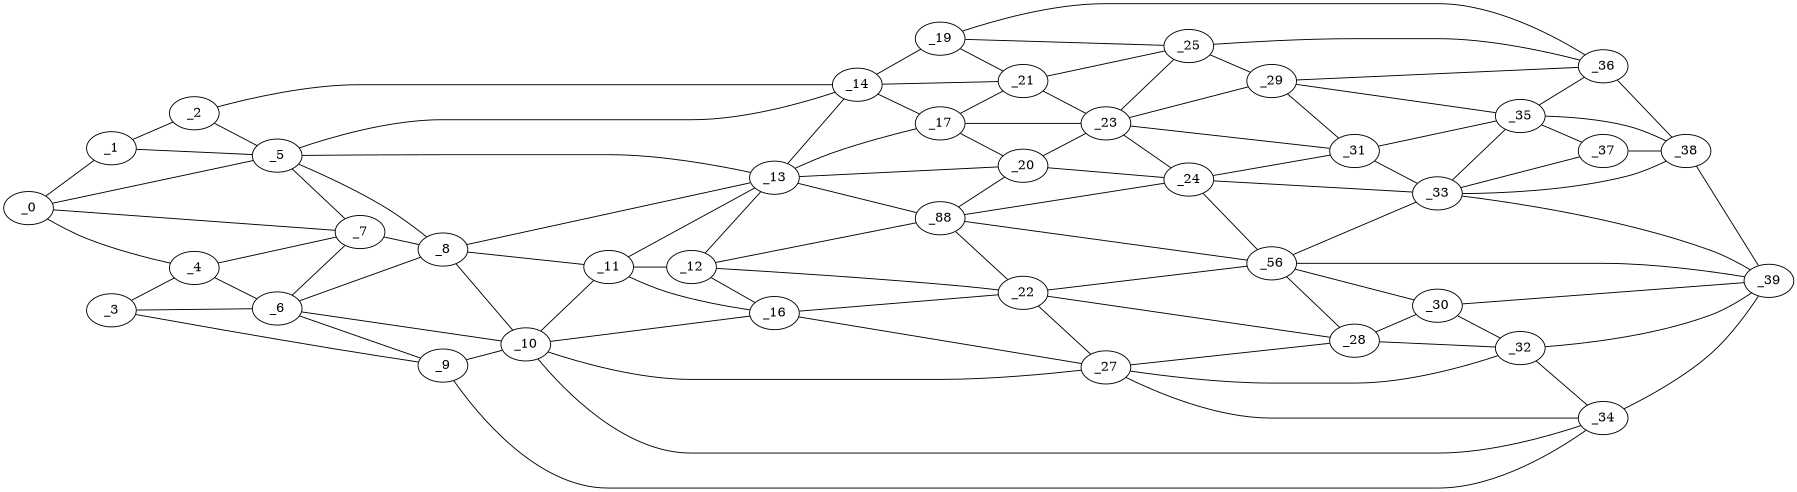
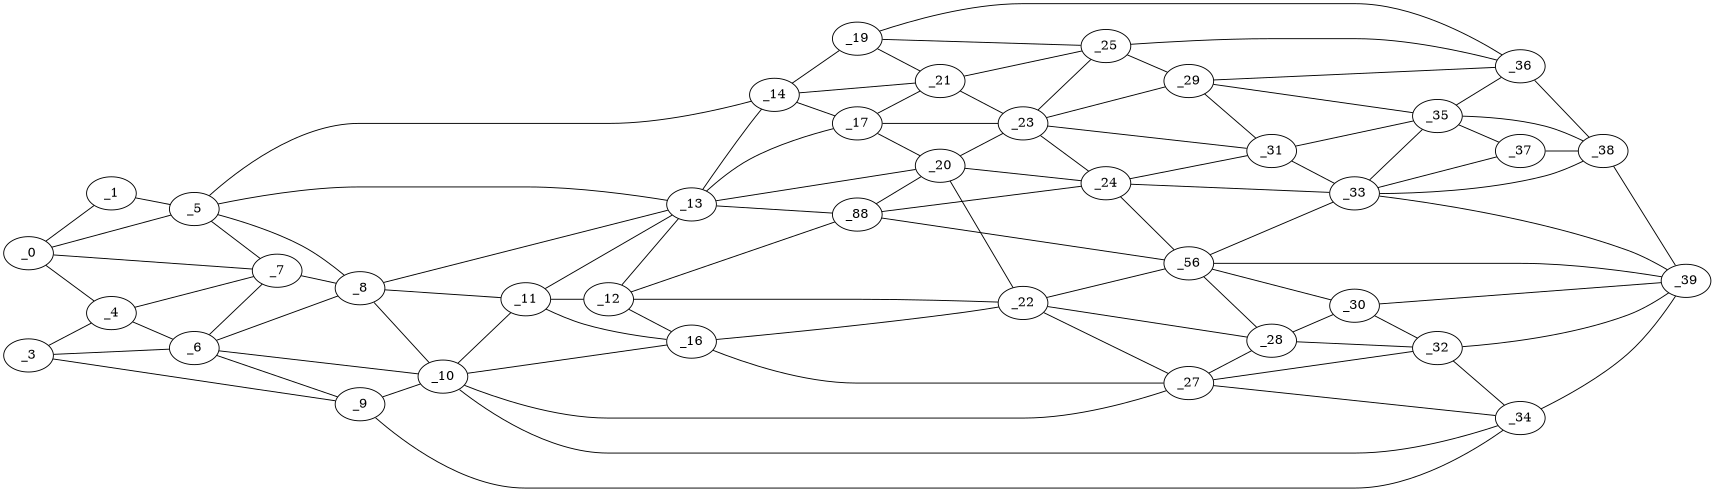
  graph {
    rankdir=LR
    node [x=88 y=43]
    edge [valence=2]
    _0 [x=19 y=60]
    _1 [x=20 y=86]
    _4 [x=29]
    _5 [x=30 y=72]
    _7 [x=41 y=47]
-   _2 [x=25 y=95]
    _3 [x=27 y=15]
    _6 [x=36 y=27]
    _9 [x=48 y=8]
    _14 [x=68 y=98]
    _8 [x=45 y=46]
    _13 [x=66 y=71]
    _10 [x=58 y=16]
    _34 [x=102 y=14]
    _17 [x=73 y=85]
    _19 [x=77 y=107]
    _21 [x=79 y=94]
    _11 [x=60 y=48]
    n19 [label=_88 x=76 y=66]
    _20 [x=78 y=74]
    _23 [x=83 y=91]
    _25 [y=102]
    _36 [x=107 y=97]
    _16 [x=70 y=39]
    _27 [x=93 y=28]
    _39 [x=117 y=53]
    _12 [x=65 y=48]
    _22 [x=81 y=47]
    _24 [y=72]
    n30 [label=_56 x=92 y=52]
    _28 [x=93]
    _32 [x=101 y=38]
    _30 [x=96 y=44]
    _31 [x=96 y=78]
    _33 [x=101 y=69]
    _29 [x=95 y=88]
    _38 [x=115 y=65]
    _35 [x=107 y=83]
    _37 [x=109 y=70]
    _0 -- _1 [valence=1]
    _0 -- _4 [valence=1]
    _0 -- _5 [valence=1]
    _0 -- _7
    _1 -- _5
-   _1 -- _2 [valence=1]
    _4 -- _7 [valence=1]
    _4 -- _6
    _5 -- _7 [valence=1]
    _5 -- _14 [valence=1]
    _5 -- _8
    _5 -- _13
    _7 -- _8
-   _2 -- _5
-   _2 -- _14
    _3 -- _4
    _3 -- _6 [valence=1]
    _3 -- _9 [valence=1]
    _6 -- _7 [valence=1]
    _6 -- _9
    _6 -- _8
    _6 -- _10
    _9 -- _10
    _9 -- _34 [valence=1]
    _14 -- _17 [valence=1]
    _14 -- _19
    _14 -- _21 [valence=1]
    _8 -- _13 [valence=1]
    _8 -- _10
    _8 -- _11 [valence=1]
    _13 -- _14
    _13 -- _17
    _13 -- n19
    _13 -- _20 [valence=1]
    _10 -- _34 [valence=1]
    _10 -- _11
    _10 -- _16
    _10 -- _27
    _34 -- _39 [valence=1]
    _17 -- _21
    _17 -- _20
    _17 -- _23
    _19 -- _21
    _19 -- _25 [valence=1]
    _19 -- _36 [valence=1]
    _21 -- _23
    _21 -- _25
    _11 -- _13 [valence=1]
    _11 -- _16 [valence=1]
    _11 -- _12
    n19 -- _20
-   n19 -- _22 [valence=1]
+   _20 -- _22 [valence=1]
    n19 -- _24 [valence=1]
    n19 -- n30
    _20 -- _23
    _20 -- _24
    _23 -- _25
    _23 -- _24
    _23 -- _31
    _23 -- _29 [valence=1]
    _25 -- _36
    _25 -- _29
    _36 -- _38 [valence=1]
    _16 -- _27
    _16 -- _22
    _27 -- _34
    _27 -- _28
    _27 -- _32 [valence=1]
    _12 -- _13 [valence=1]
    _12 -- n19
    _12 -- _16
    _12 -- _22
    _22 -- _27 [valence=1]
    _22 -- n30
    _22 -- _28
    _24 -- n30
    _24 -- _31
    _24 -- _33 [valence=1]
    n30 -- _39 [valence=1]
    n30 -- _28 [valence=1]
    n30 -- _30 [valence=1]
    n30 -- _33
    _28 -- _32
    _28 -- _30
    _32 -- _34
    _32 -- _39 [valence=1]
    _30 -- _39
    _30 -- _32 [valence=1]
    _31 -- _33 [valence=1]
    _31 -- _35
    _33 -- _39
    _33 -- _38
    _33 -- _35
    _33 -- _37 [valence=1]
    _29 -- _36 [valence=1]
    _29 -- _31
    _29 -- _35 [valence=1]
    _38 -- _39 [valence=1]
    _35 -- _36
    _35 -- _38 [valence=1]
    _35 -- _37
    _37 -- _38
  }
